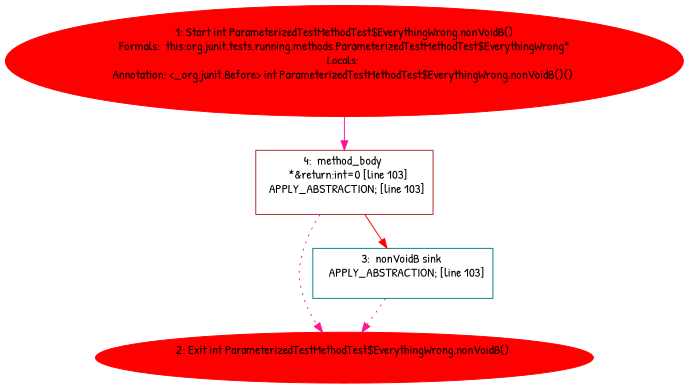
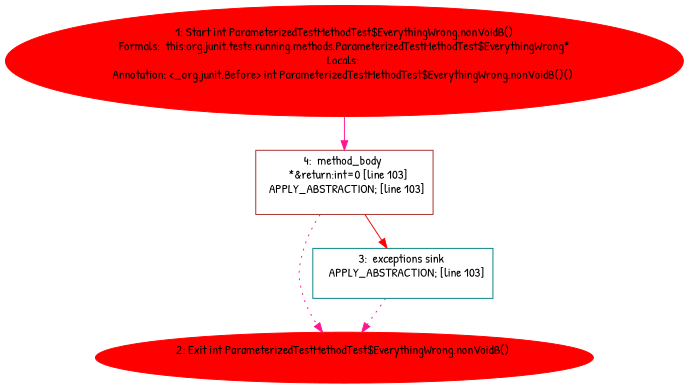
  digraph {
    fontname="Patrick Hand"
    node [color=red fontname="Patrick Hand"]
    edge [color=deeppink style=solid fontname="Patrick Hand"]
    n1 [label="1: Start int ParameterizedTestMethodTest$EverythingWrong.nonVoidB()\nFormals:  this:org.junit.tests.running.methods.ParameterizedTestMethodTest$EverythingWrong*\nLocals: \nAnnotation: <_org.junit.Before> int ParameterizedTestMethodTest$EverythingWrong.nonVoidB()() \n  " style=filled]
    n2 [label="4:  method_body \n   *&return:int=0 [line 103]\n  APPLY_ABSTRACTION; [line 103]\n " shape=box color=brown]
    n3 [label="2: Exit int ParameterizedTestMethodTest$EverythingWrong.nonVoidB() \n  " style=filled]
-   n4 [label="3:  nonVoidB sink \n   APPLY_ABSTRACTION; [line 103]\n " shape=box color=teal]
+   n4 [label="3:  exceptions sink \n   APPLY_ABSTRACTION; [line 103]\n " shape=box color=teal]
    n1 -> n2
    n2 -> n3 [style=dotted]
    n2 -> n4 [color=red]
    n4 -> n3 [style=dotted]
  }
